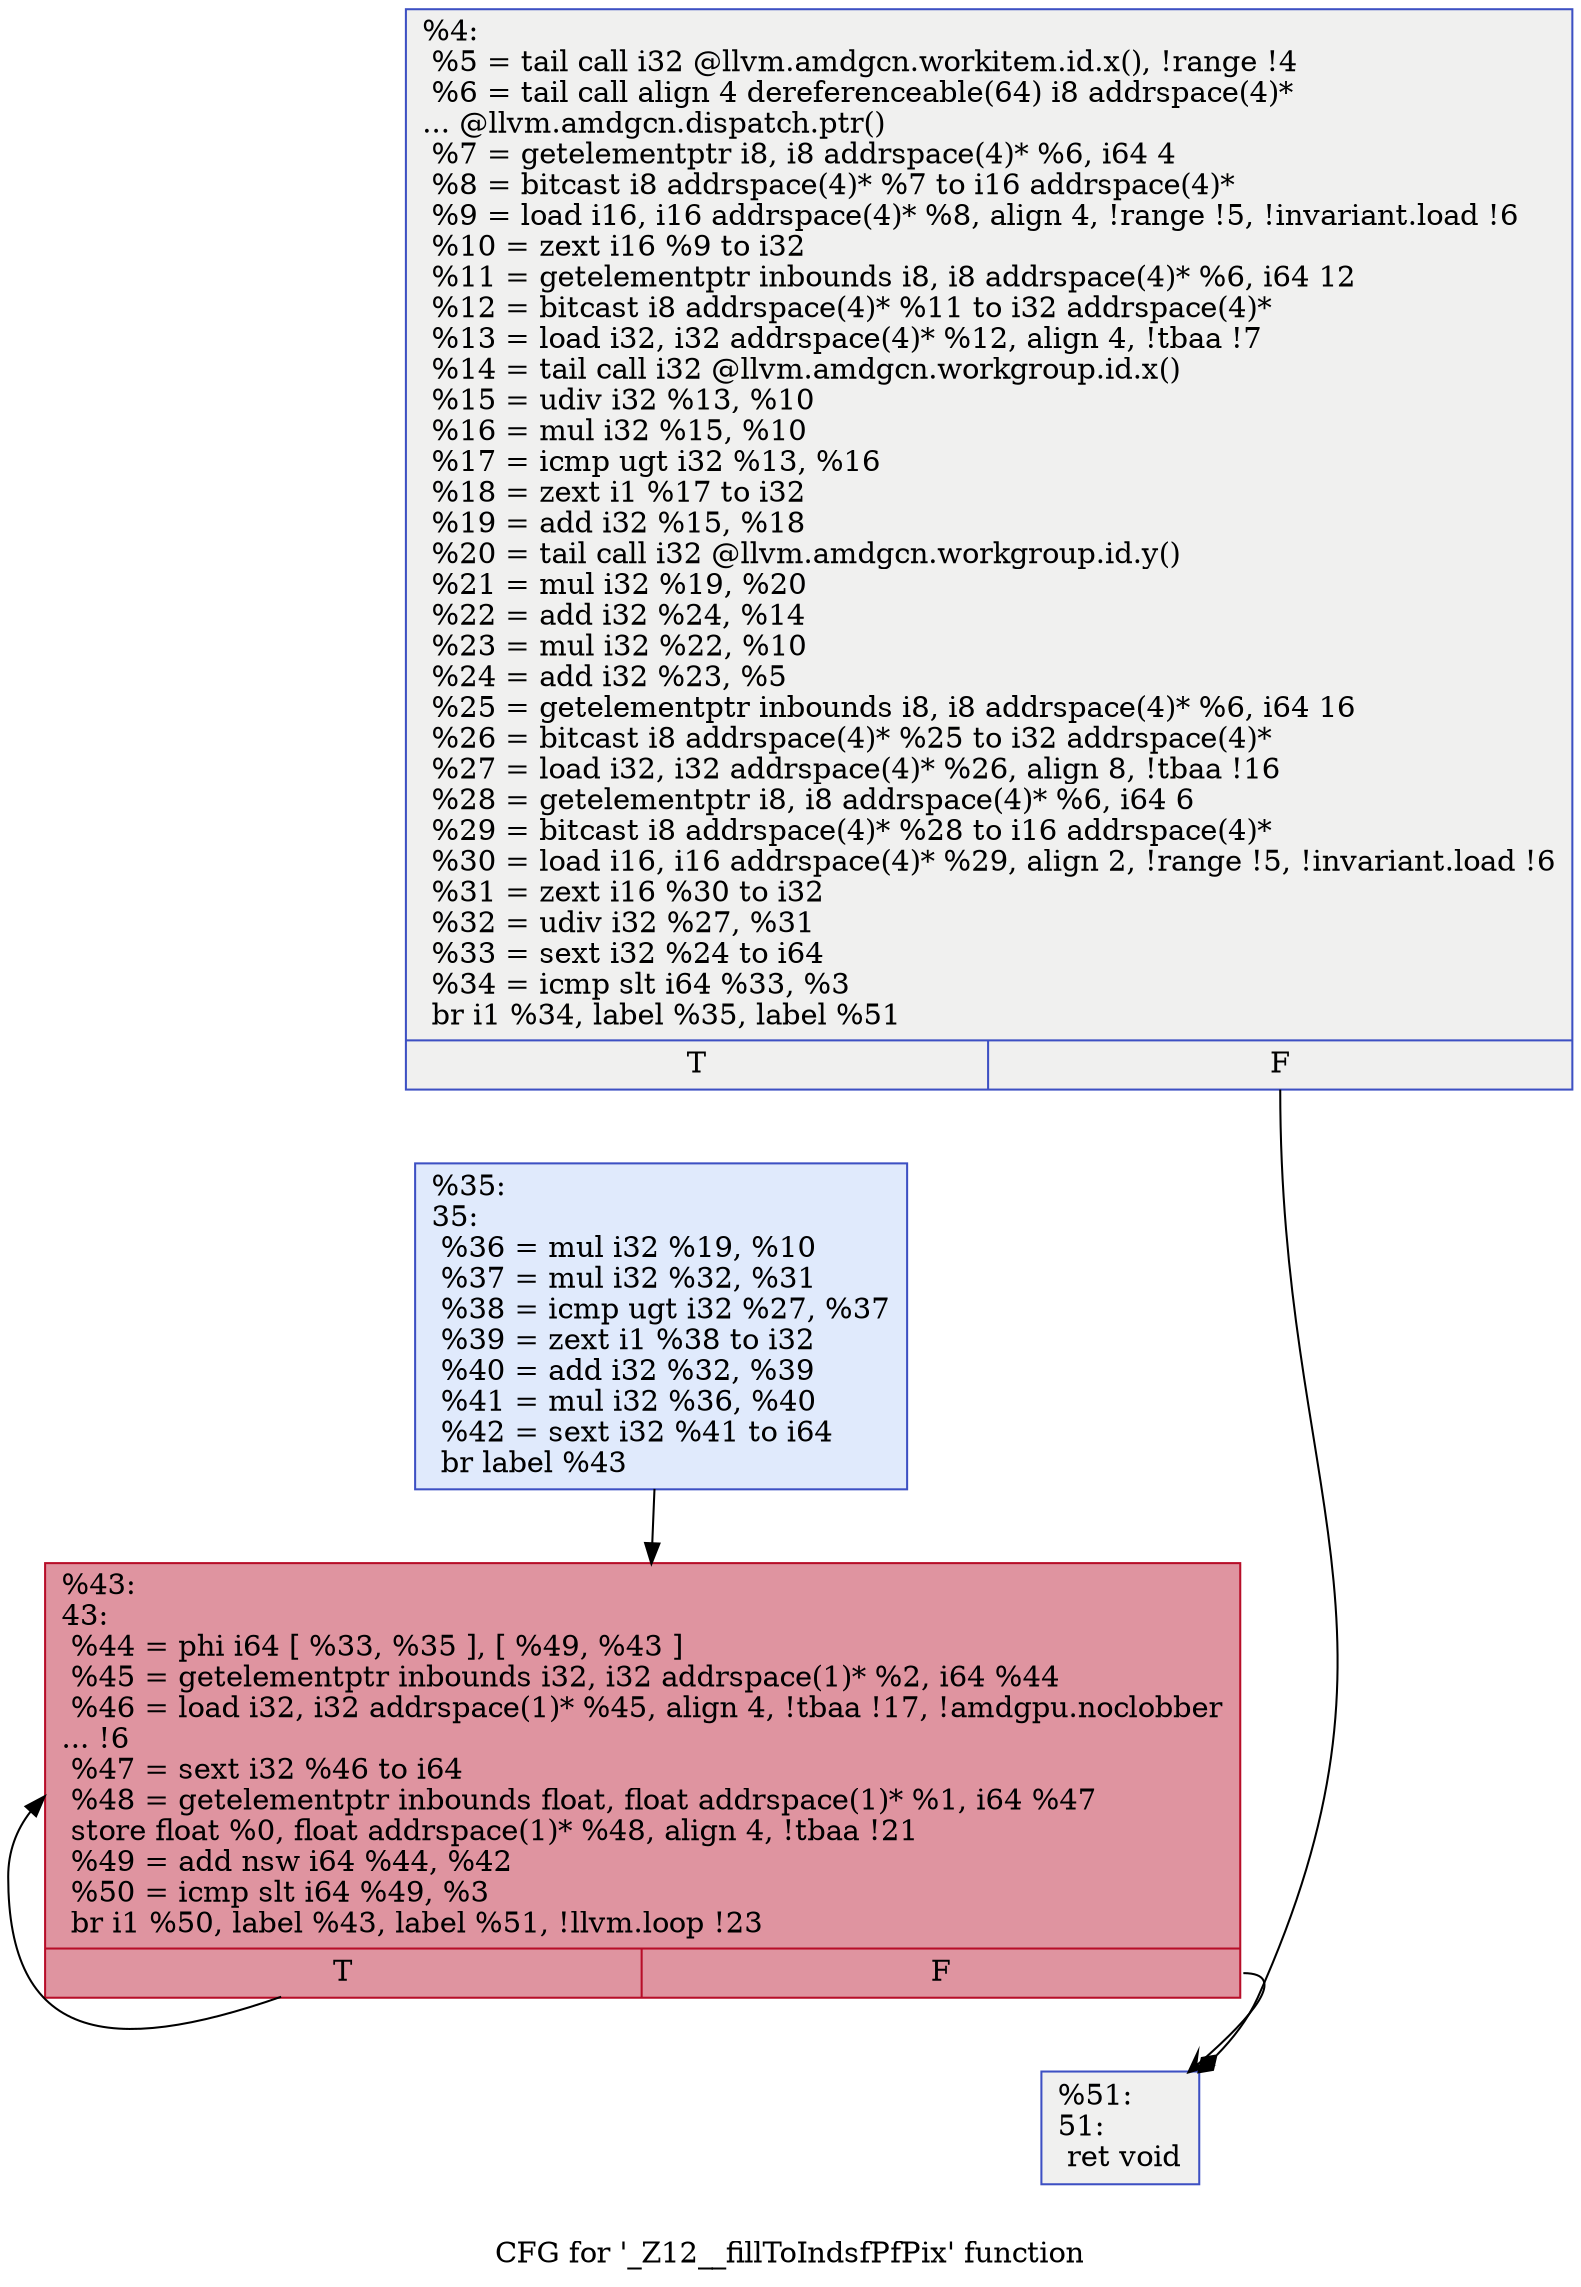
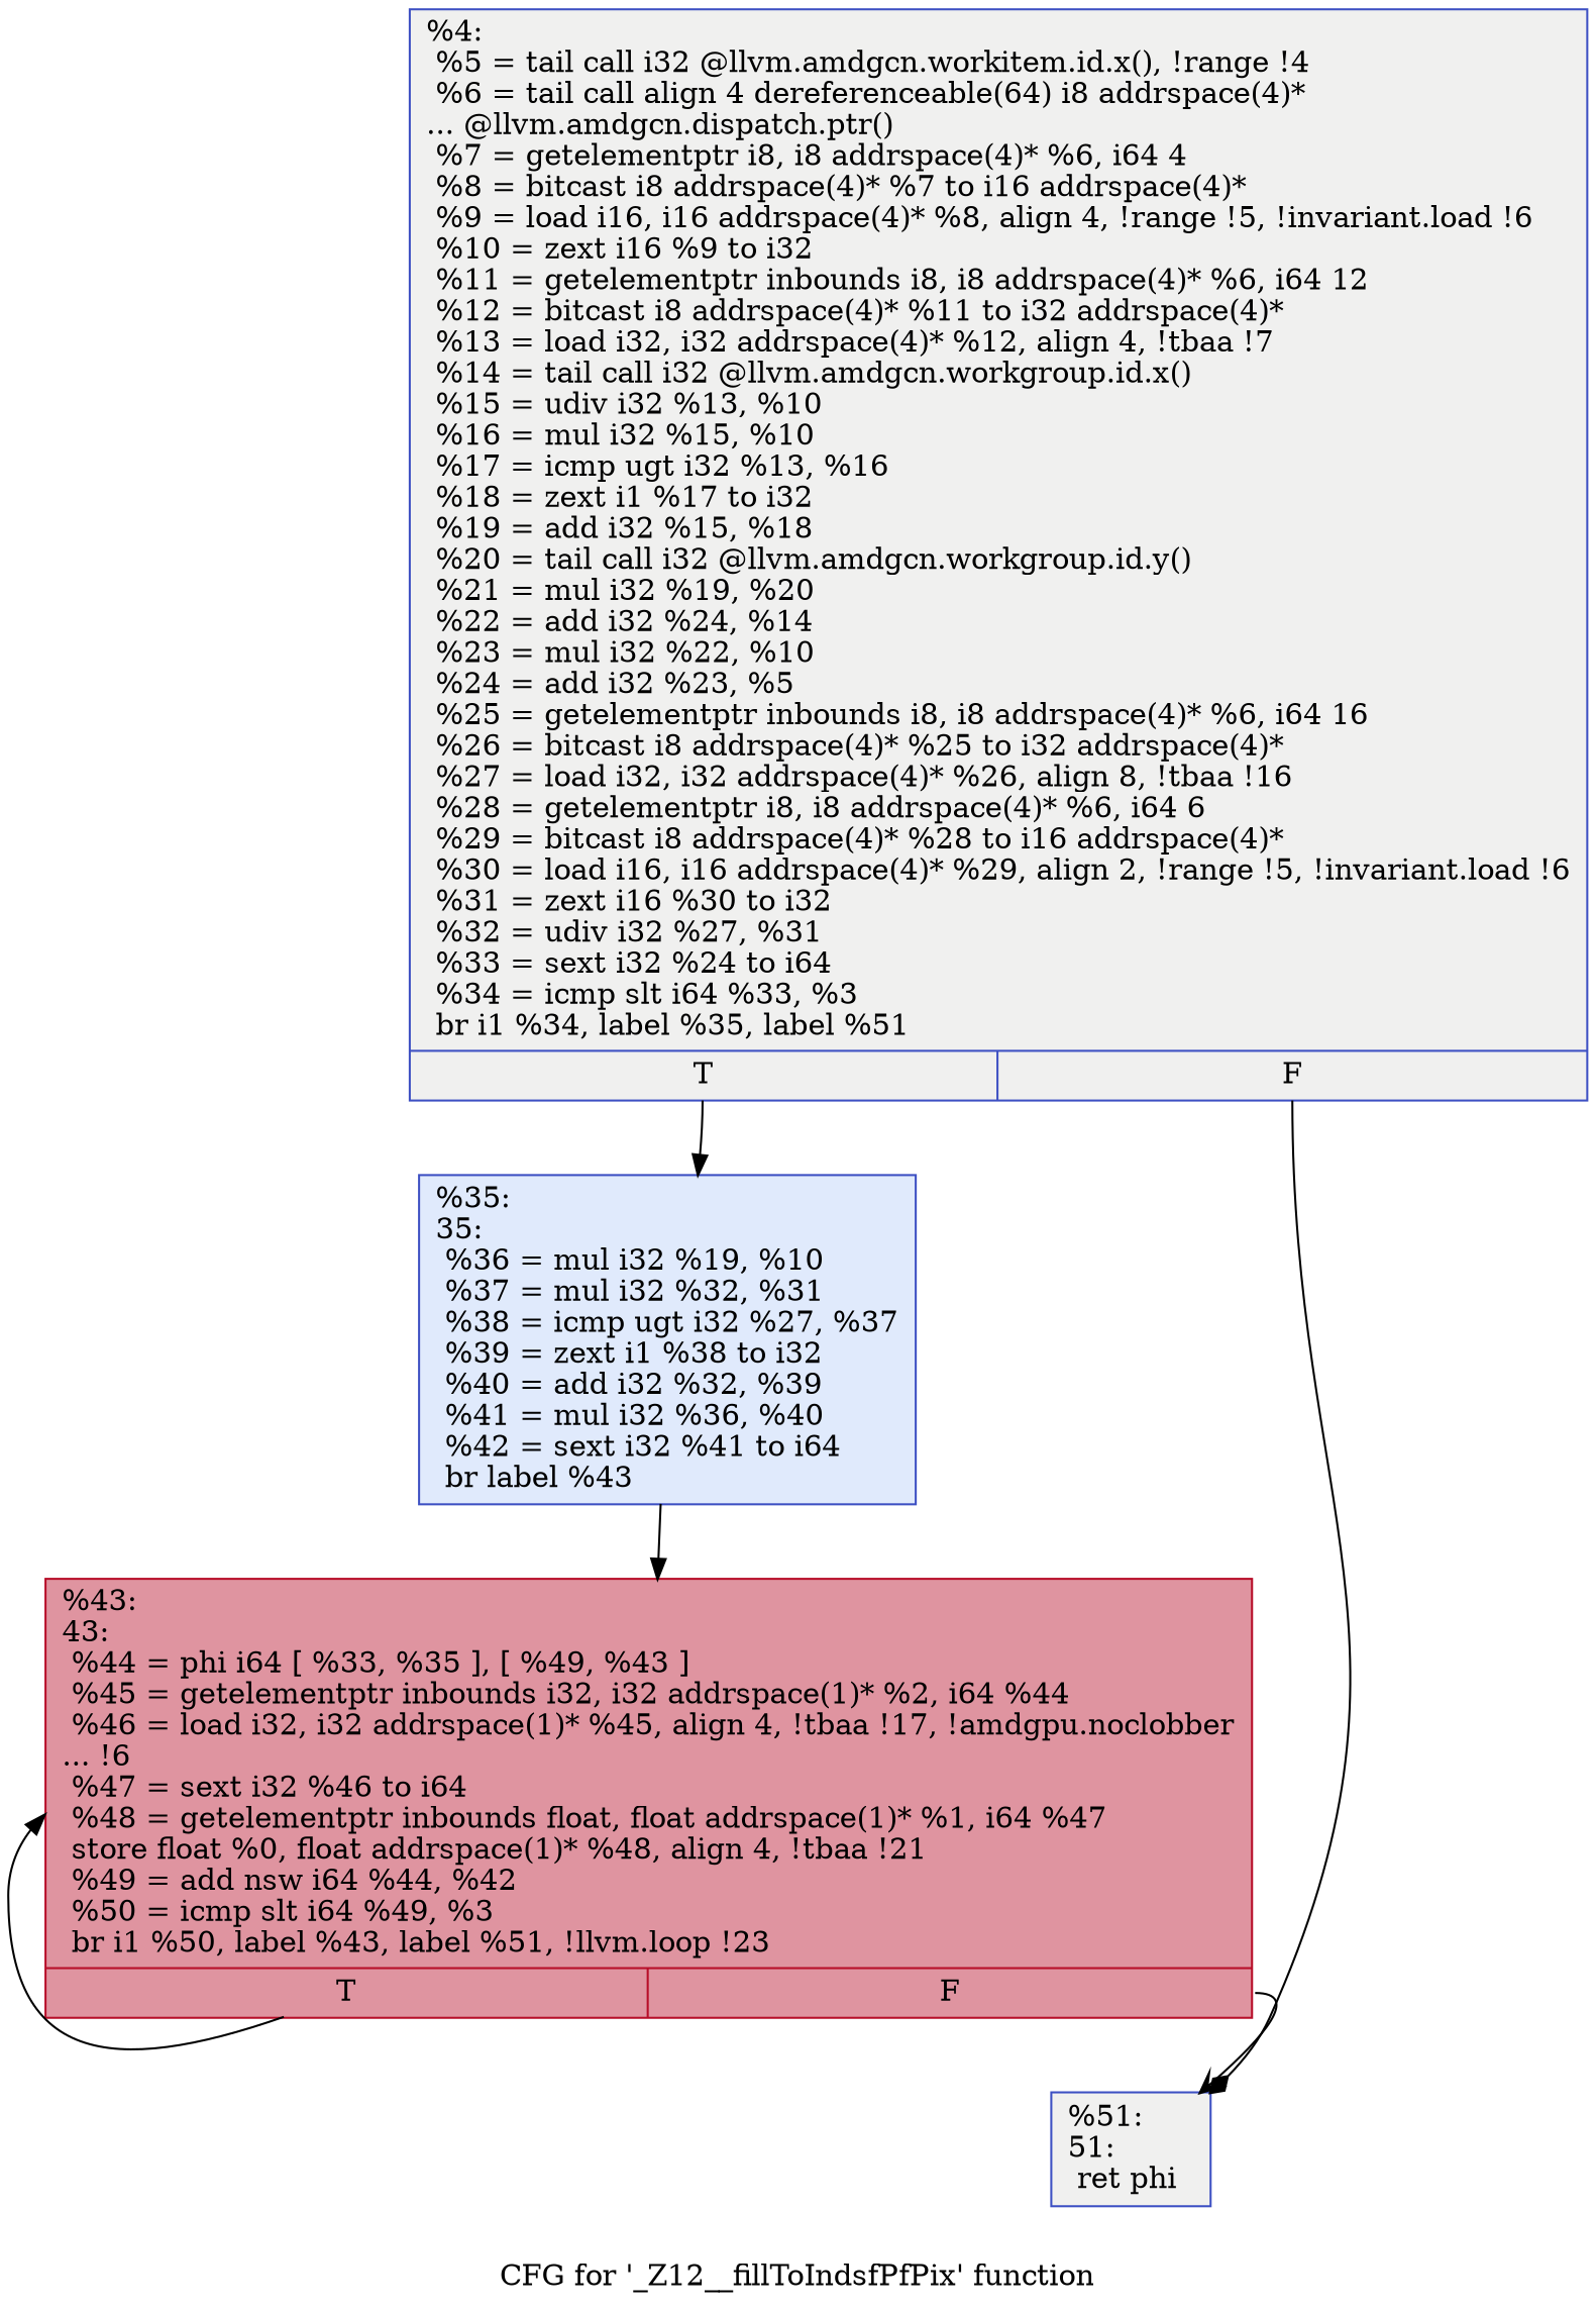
  digraph {
    label="CFG for '_Z12__fillToIndsfPfPix' function"
    node [color="#3d50c3ff" fillcolor="#dedcdb70" shape=record style=filled]
    edge [arrowhead=normal tailport=s0]
    n1 [label="{%4:\l  %5 = tail call i32 @llvm.amdgcn.workitem.id.x(), !range !4\l  %6 = tail call align 4 dereferenceable(64) i8 addrspace(4)*\l... @llvm.amdgcn.dispatch.ptr()\l  %7 = getelementptr i8, i8 addrspace(4)* %6, i64 4\l  %8 = bitcast i8 addrspace(4)* %7 to i16 addrspace(4)*\l  %9 = load i16, i16 addrspace(4)* %8, align 4, !range !5, !invariant.load !6\l  %10 = zext i16 %9 to i32\l  %11 = getelementptr inbounds i8, i8 addrspace(4)* %6, i64 12\l  %12 = bitcast i8 addrspace(4)* %11 to i32 addrspace(4)*\l  %13 = load i32, i32 addrspace(4)* %12, align 4, !tbaa !7\l  %14 = tail call i32 @llvm.amdgcn.workgroup.id.x()\l  %15 = udiv i32 %13, %10\l  %16 = mul i32 %15, %10\l  %17 = icmp ugt i32 %13, %16\l  %18 = zext i1 %17 to i32\l  %19 = add i32 %15, %18\l  %20 = tail call i32 @llvm.amdgcn.workgroup.id.y()\l  %21 = mul i32 %19, %20\l  %22 = add i32 %24, %14\l  %23 = mul i32 %22, %10\l  %24 = add i32 %23, %5\l  %25 = getelementptr inbounds i8, i8 addrspace(4)* %6, i64 16\l  %26 = bitcast i8 addrspace(4)* %25 to i32 addrspace(4)*\l  %27 = load i32, i32 addrspace(4)* %26, align 8, !tbaa !16\l  %28 = getelementptr i8, i8 addrspace(4)* %6, i64 6\l  %29 = bitcast i8 addrspace(4)* %28 to i16 addrspace(4)*\l  %30 = load i16, i16 addrspace(4)* %29, align 2, !range !5, !invariant.load !6\l  %31 = zext i16 %30 to i32\l  %32 = udiv i32 %27, %31\l  %33 = sext i32 %24 to i64\l  %34 = icmp slt i64 %33, %3\l  br i1 %34, label %35, label %51\l|{<s0>T|<s1>F}}"]
    n2 [fillcolor="#b9d0f970" label="{%35:\l35:                                               \l  %36 = mul i32 %19, %10\l  %37 = mul i32 %32, %31\l  %38 = icmp ugt i32 %27, %37\l  %39 = zext i1 %38 to i32\l  %40 = add i32 %32, %39\l  %41 = mul i32 %36, %40\l  %42 = sext i32 %41 to i64\l  br label %43\l}"]
-   n3 [label="{%51:\l51:                                               \l  ret void\l}"]
+   n3 [label="{%51:\l51:                                               \l  ret phi\l}"]
    n4 [color="#b70d28ff" fillcolor="#b70d2870" label="{%43:\l43:                                               \l  %44 = phi i64 [ %33, %35 ], [ %49, %43 ]\l  %45 = getelementptr inbounds i32, i32 addrspace(1)* %2, i64 %44\l  %46 = load i32, i32 addrspace(1)* %45, align 4, !tbaa !17, !amdgpu.noclobber\l... !6\l  %47 = sext i32 %46 to i64\l  %48 = getelementptr inbounds float, float addrspace(1)* %1, i64 %47\l  store float %0, float addrspace(1)* %48, align 4, !tbaa !21\l  %49 = add nsw i64 %44, %42\l  %50 = icmp slt i64 %49, %3\l  br i1 %50, label %43, label %51, !llvm.loop !23\l|{<s0>T|<s1>F}}"]
+   n1 -> n2
    n1 -> n3 [arrowhead=diamond tailport=s1]
    n2 -> n4
    n4 -> n3 [arrowhead=vee tailport=s1]
    n4 -> n4
  }
